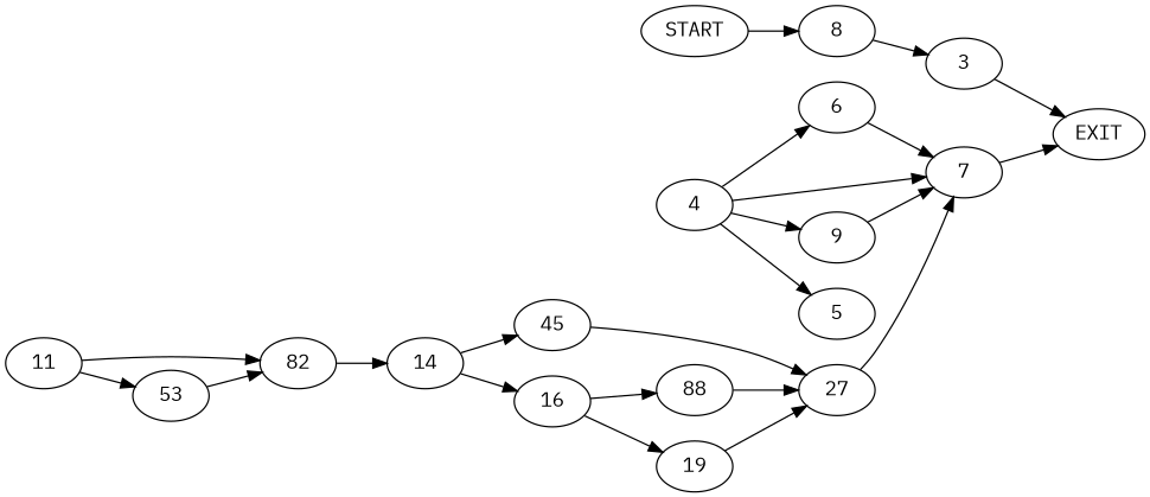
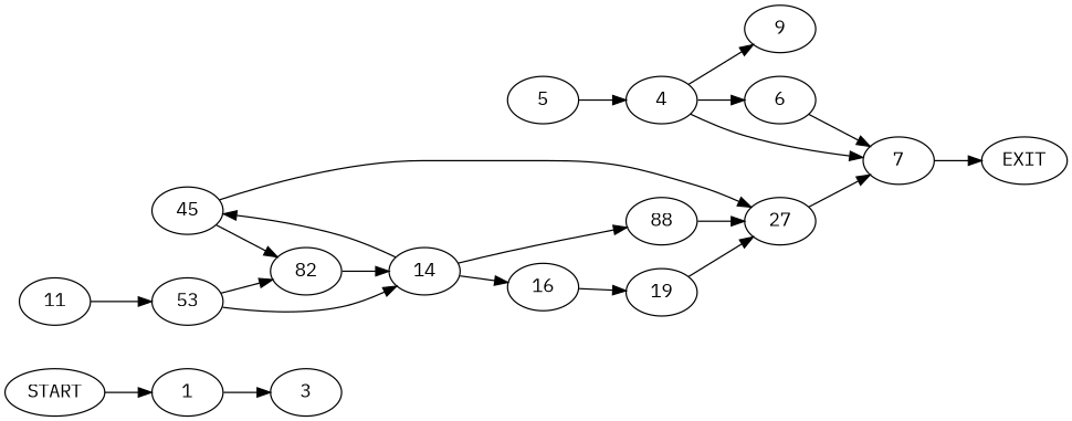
  digraph {
    fontname="IBM Plex Mono"
    rankdir=LR
    node [fontname="IBM Plex Mono"]
    edge [fontname="IBM Plex Mono"]
    n1 [label=START]
-   1 [label=8]
+   1
    3
    n4 [label=EXIT]
    4
    6
    7
    9
    5
    n10 [label=82]
    11
    n12 [label=53]
    14
    n14 [label=45]
    16
    n16 [label=27]
    n17 [label=88]
    19
    n1 -> 1
    1 -> 3
-   3 -> n4
    4 -> 6
    4 -> 7
    4 -> 9
    6 -> 7
    7 -> n4
-   9 -> 7
-   4 -> 5
+   5 -> 4
    n10 -> 14
-   11 -> n10
+   n14 -> n10
    11 -> n12
    n12 -> n10
+   n12 -> 14
    14 -> n14
    14 -> 16
    n14 -> n16
-   16 -> n17
+   14 -> n17
    16 -> 19
    n16 -> 7
    n17 -> n16
    19 -> n16
  }
